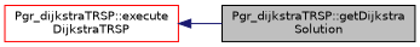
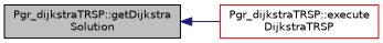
  digraph {
    rankdir=LR
    node [fontname=Helvetica fontsize=10 shape=record style=filled]
    n1 [color=black fillcolor=grey75 fontcolor=black height=0.2 label="Pgr_dijkstraTRSP::getDijkstra\lSolution" width=0.4]
    n2 [color=red fillcolor=white height=0.2 label="Pgr_dijkstraTRSP::execute\lDijkstraTRSP" width=0.4]
-   n2 -> n1 [color=midnightblue dir=back fontname=Helvetica fontsize=10 labelfontname=Helvetica labelfontsize=10 style=solid]
+   n1 -> n2 [color=midnightblue dir=back fontname=Helvetica fontsize=10 labelfontname=Helvetica labelfontsize=10 style=solid]
  }
